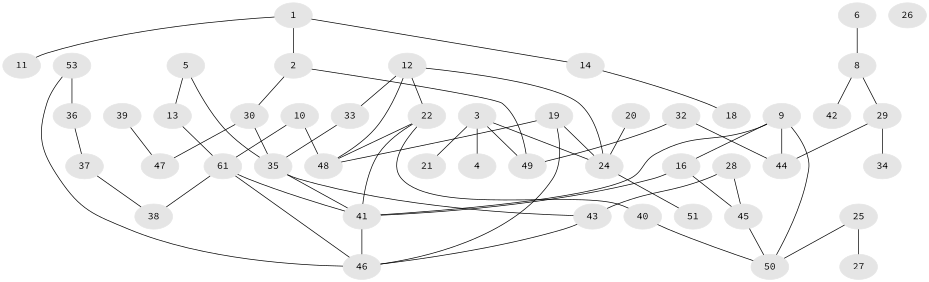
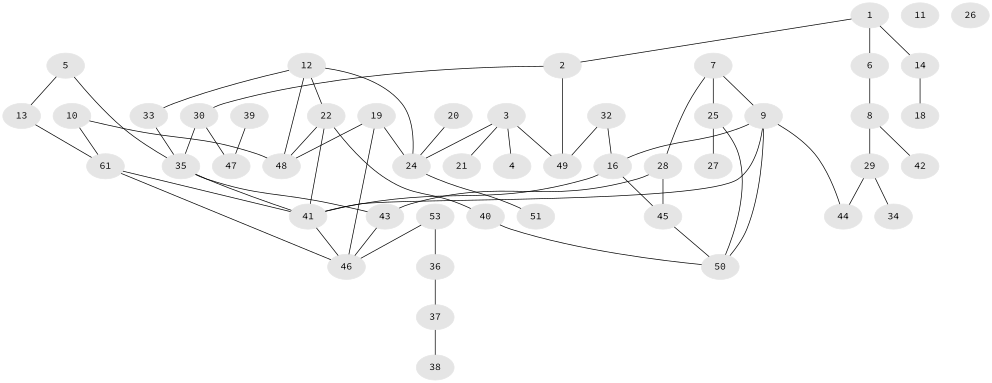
  graph {
    fontname="Source Code Pro"
    node [color=gray90 fontname="Source Code Pro" style=filled]
    edge [fontname="Source Code Pro"]
    1
    2
    6
    14
    30
    49
    8
    18
    35
    47
    3
    4
    21
    24
    51
    5
    13
    n18 [label=61]
    41
    43
    29
    42
+   7
    9
    25
    28
    16
    44
    50
    27
    45
    34
    46
    10
    48
    38
    11
    12
    22
    33
    40
    19
    20
    n44 [label=53]
    36
    37
    26
    32
    39
    1 -- 2
-   1 -- 11
+   1 -- 6
    1 -- 14
    2 -- 30
    2 -- 49
    6 -- 8
    14 -- 18
    30 -- 35
    30 -- 47
    8 -- 29
    8 -- 42
    35 -- 41
    35 -- 43
    3 -- 49
    3 -- 4
    3 -- 21
    3 -- 24
    24 -- 51
    5 -- 35
    5 -- 13
    13 -- n18
    n18 -- 41
    n18 -- 46
-   n18 -- 38
    41 -- 46
    43 -- 46
    29 -- 44
    29 -- 34
+   7 -- 9
+   7 -- 25
+   7 -- 28
    9 -- 41
    9 -- 16
    9 -- 44
    9 -- 50
    25 -- 50
    25 -- 27
    28 -- 43
    28 -- 45
    16 -- 41
    16 -- 45
    45 -- 50
    10 -- n18
    10 -- 48
    12 -- 24
    12 -- 48
    12 -- 22
    12 -- 33
    22 -- 41
    22 -- 48
    22 -- 40
    33 -- 35
    40 -- 50
    19 -- 24
    19 -- 46
    19 -- 48
    20 -- 24
    n44 -- 46
    n44 -- 36
    36 -- 37
    37 -- 38
    32 -- 49
-   32 -- 44
+   32 -- 16
    39 -- 47
  }
